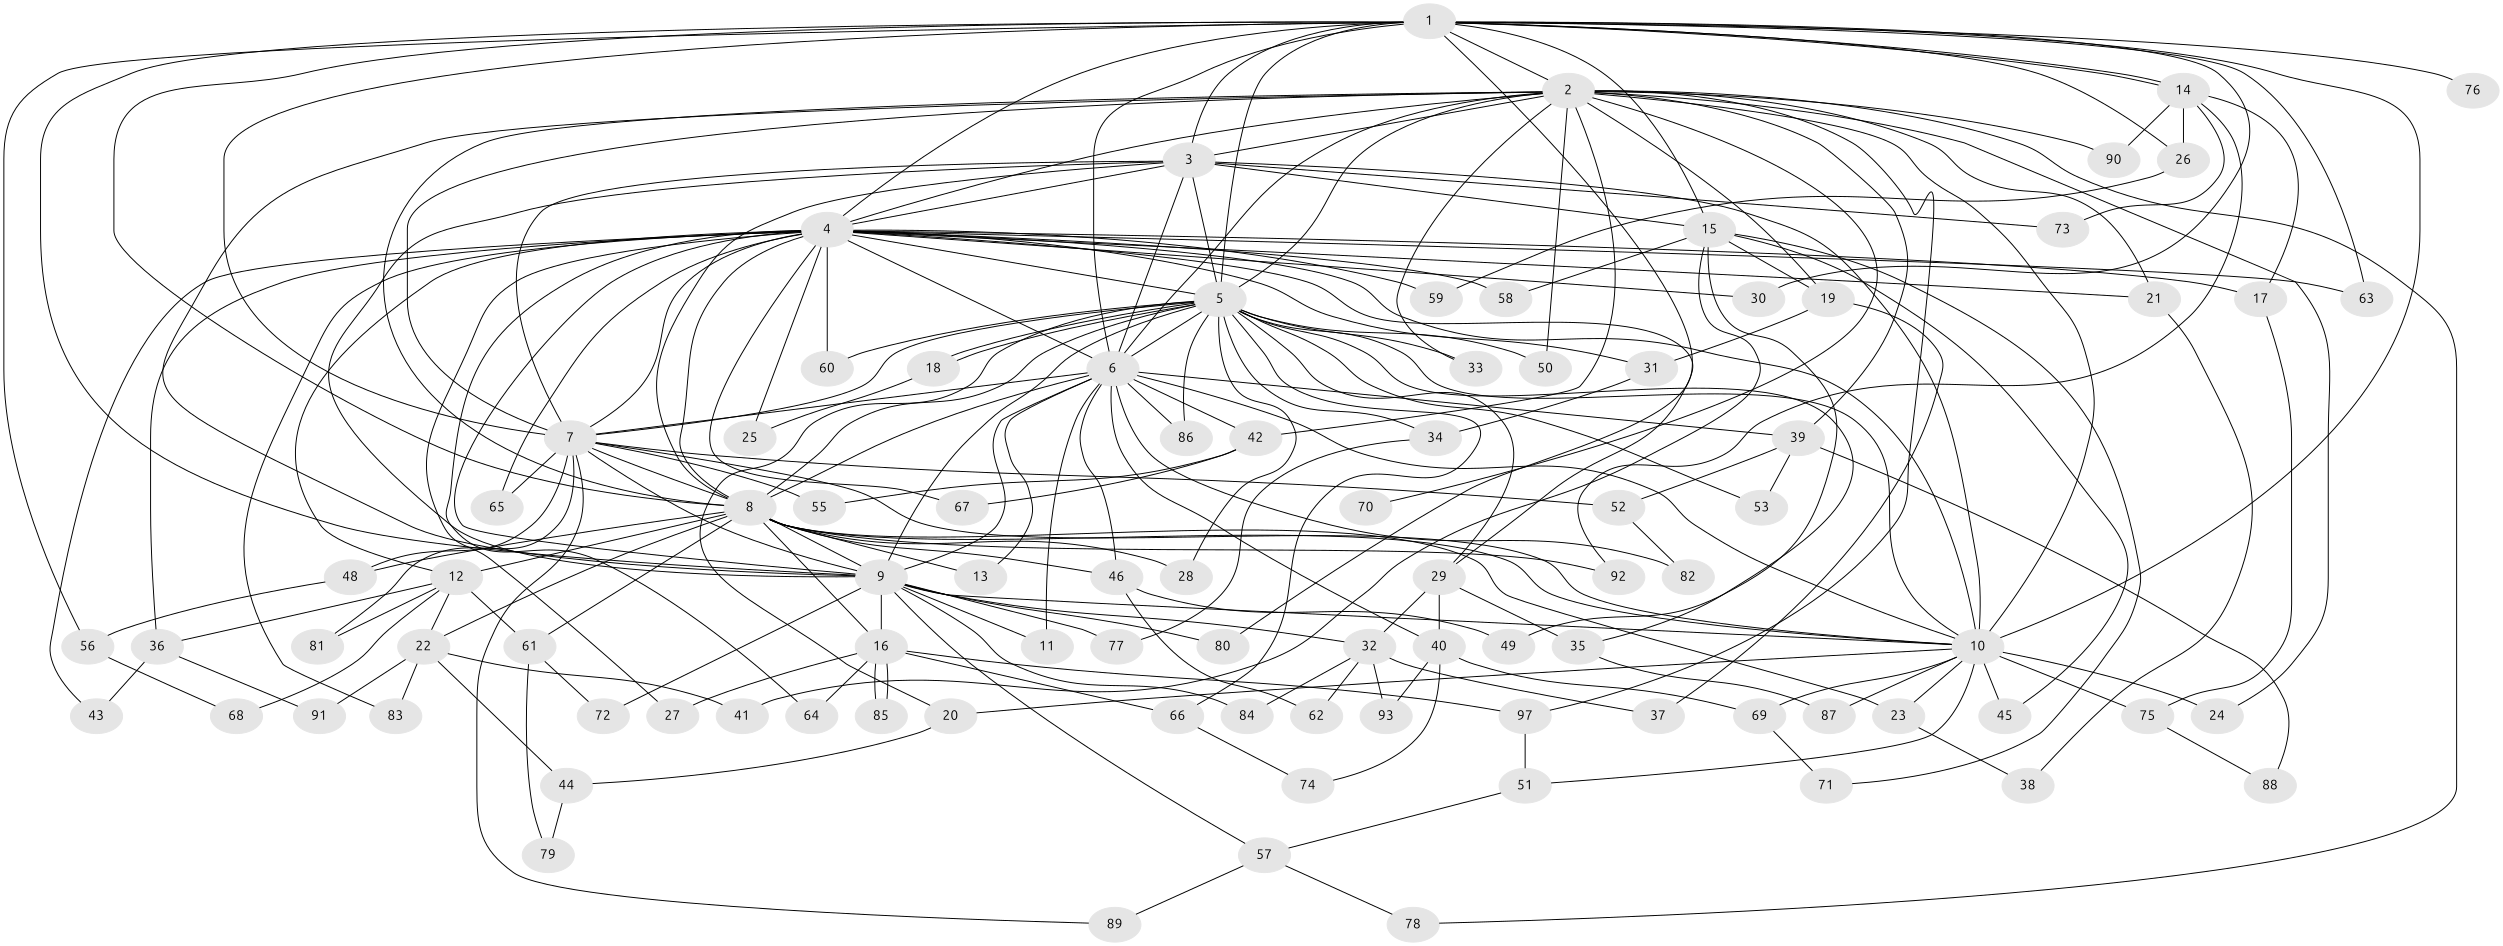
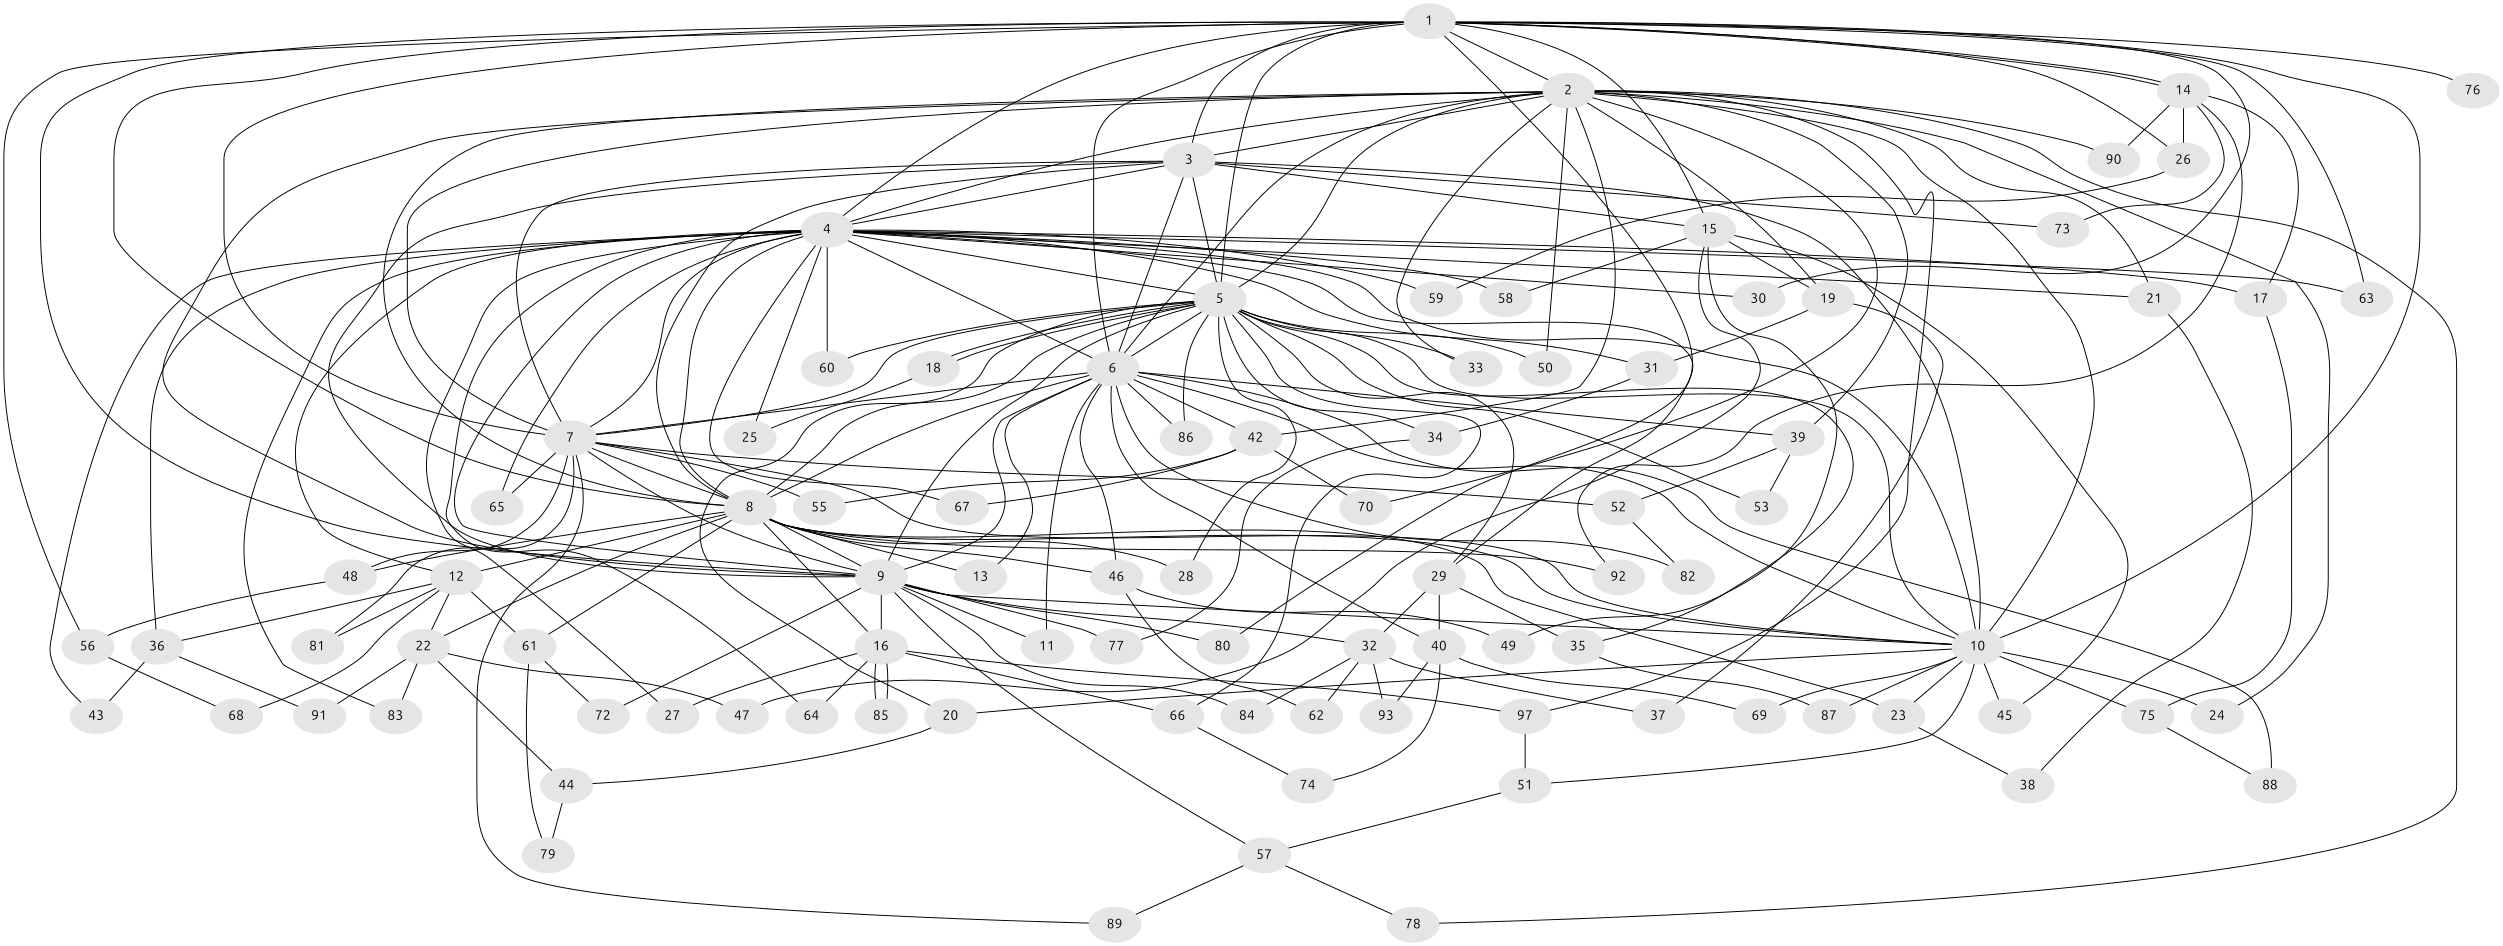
  graph {
    fontname=Ubuntu
    node [color=gray90 fontname=Ubuntu style=filled]
    edge [fontname=Ubuntu]
    1
    2
    3
    4
    5
    6
    7
    8
    9
    10
    14
    15
    26
    30
    56
    63
    76
    80
    19
    21
    24
    33
    39
    42
    n25 [label=97]
    50
    70
    78
    90
    73
    12
    17
    25
    27
    29
    31
    36
    43
    58
    59
    60
    64
    65
    67
    83
    18
    20
    28
    34
    35
    53
    66
    86
    40
    11
    13
    46
    82
    88
    48
    52
    55
    81
    89
    16
    22
    23
    61
    92
    32
    57
    72
    77
    84
    45
    51
    69
    75
    87
-   41
+   41 [label=47]
    49
-   71
    68
    37
    38
    93
    74
    91
    44
    62
    85
    79
    1 -- 2
    1 -- 3
    1 -- 4
    1 -- 5
    1 -- 6
    1 -- 7
    1 -- 8
    1 -- 9
    1 -- 10
    1 -- 14
    1 -- 14
    1 -- 15
    1 -- 26
    1 -- 30
    1 -- 56
    1 -- 63
    1 -- 76
    1 -- 80
    2 -- 3
    2 -- 4
    2 -- 5
    2 -- 6
    2 -- 7
    2 -- 8
    2 -- 9
    2 -- 10
    2 -- 19
    2 -- 21
    2 -- 24
    2 -- 33
    2 -- 39
    2 -- 42
    2 -- n25
    2 -- 50
    2 -- 70
    2 -- 78
    2 -- 90
    3 -- 4
    3 -- 5
    3 -- 6
    3 -- 7
    3 -- 8
    3 -- 9
    3 -- 10
    3 -- 15
    3 -- 73
    4 -- 5
    4 -- 6
    4 -- 7
    4 -- 8
    4 -- 9
    4 -- 10
    4 -- 30
    4 -- 63
    4 -- 21
    4 -- 12
    4 -- 17
    4 -- 25
    4 -- 27
    4 -- 29
    4 -- 31
    4 -- 36
    4 -- 43
    4 -- 58
    4 -- 59
    4 -- 60
    4 -- 64
    4 -- 65
    4 -- 67
    4 -- 83
    5 -- 6
    5 -- 7
    5 -- 8
    5 -- 9
    5 -- 10
    5 -- 33
    5 -- 50
    5 -- 29
    5 -- 60
    5 -- 18
    5 -- 18
    5 -- 20
    5 -- 28
    5 -- 34
    5 -- 35
    5 -- 53
    5 -- 66
    5 -- 86
    6 -- 7
    6 -- 8
    6 -- 9
    6 -- 10
    6 -- 39
    6 -- 42
    6 -- 86
    6 -- 40
    6 -- 11
    6 -- 13
    6 -- 46
    6 -- 82
-   39 -- 88
+   6 -- 88
    7 -- 8
    7 -- 9
    7 -- 10
    7 -- 65
    7 -- 48
    7 -- 52
    7 -- 55
    7 -- 81
    7 -- 89
    8 -- 9
    8 -- 10
    8 -- 12
    8 -- 28
    8 -- 13
    8 -- 46
    8 -- 48
    8 -- 16
    8 -- 22
    8 -- 23
    8 -- 61
    8 -- 92
    9 -- 10
    9 -- 80
    9 -- 11
    9 -- 16
    9 -- 32
    9 -- 57
    9 -- 72
    9 -- 77
    9 -- 84
    10 -- 24
    10 -- 20
    10 -- 23
    10 -- 45
    10 -- 51
    10 -- 69
    10 -- 75
    10 -- 87
    14 -- 26
    14 -- 90
    14 -- 73
    14 -- 17
    14 -- 92
    15 -- 19
    15 -- 58
    15 -- 45
    15 -- 41
    15 -- 49
-   15 -- 71
    26 -- 59
    56 -- 68
    19 -- 31
    19 -- 37
    21 -- 38
    39 -- 53
    39 -- 52
+   42 -- 70
    42 -- 67
    42 -- 55
    n25 -- 51
    12 -- 36
    12 -- 81
    12 -- 22
    12 -- 61
    12 -- 68
    17 -- 75
    29 -- 35
    29 -- 40
    29 -- 32
    31 -- 34
    36 -- 43
    36 -- 91
    18 -- 25
    20 -- 44
    34 -- 77
    35 -- 87
    66 -- 74
    40 -- 69
    40 -- 93
    40 -- 74
    46 -- 49
    46 -- 62
    48 -- 56
    52 -- 82
    16 -- n25
    16 -- 27
    16 -- 64
    16 -- 66
    16 -- 85
    16 -- 85
    22 -- 83
    22 -- 41
    22 -- 91
    22 -- 44
    23 -- 38
    61 -- 72
    61 -- 79
    32 -- 84
    32 -- 37
    32 -- 93
    32 -- 62
    57 -- 78
    57 -- 89
    51 -- 57
-   69 -- 71
    75 -- 88
    44 -- 79
  }
